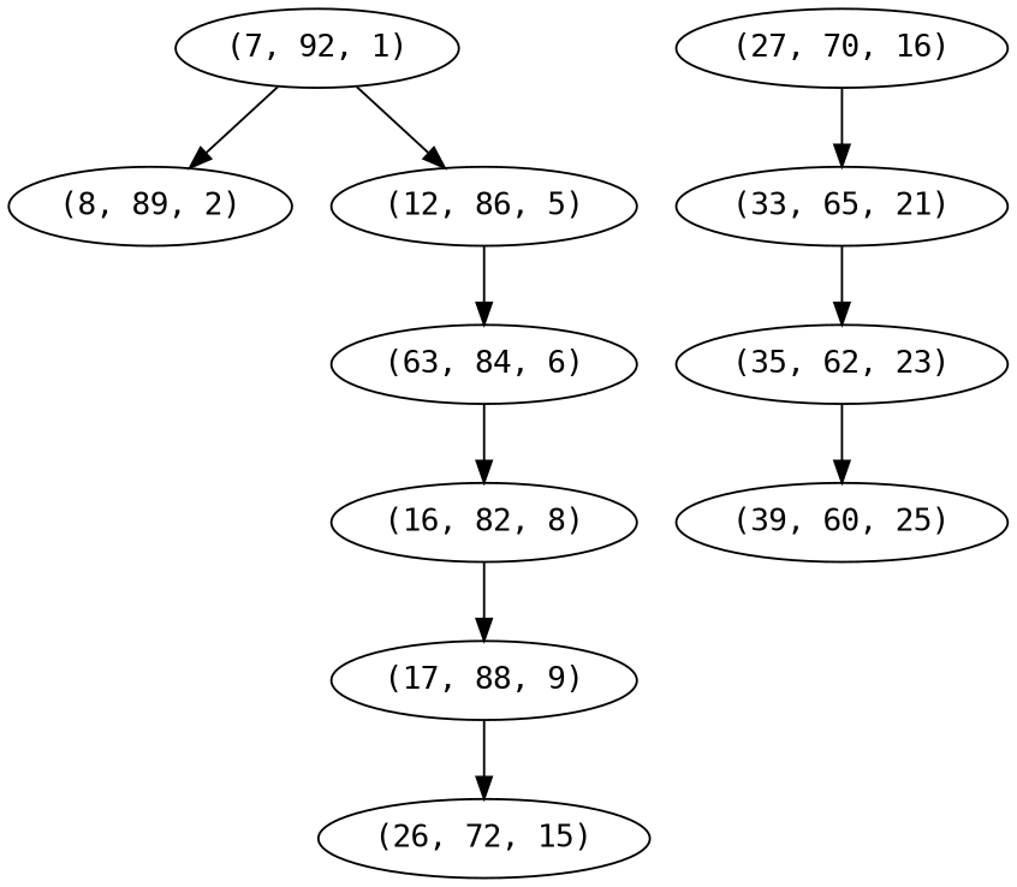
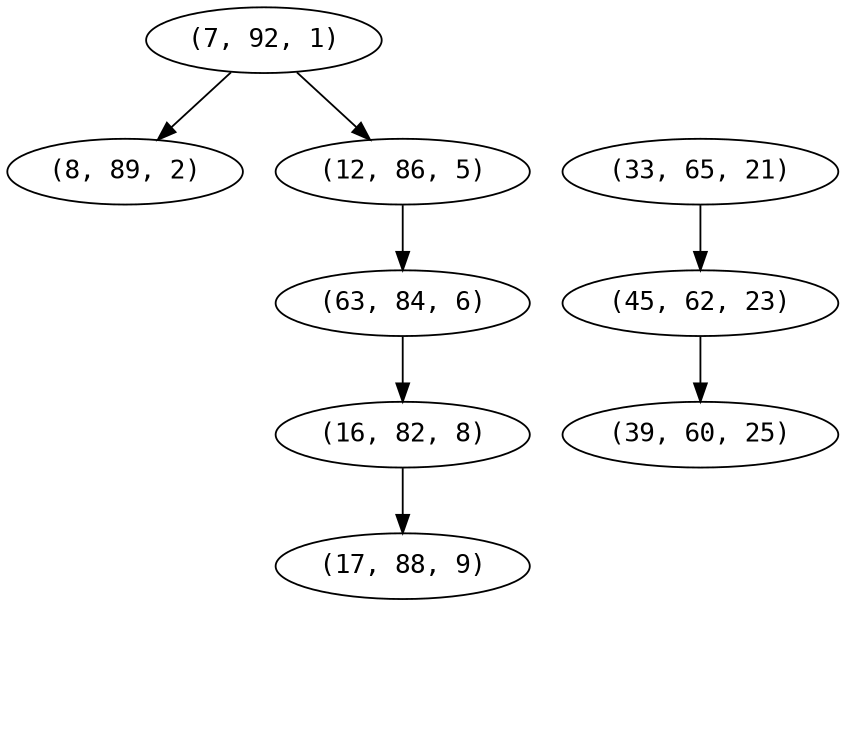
  digraph {
    fontname="DejaVu Sans Mono"
    node [fontname="DejaVu Sans Mono"]
    edge [fontname="DejaVu Sans Mono"]
    "(7, 92, 1)"
    "(8, 89, 2)"
    "(12, 86, 5)"
    n4 [label="(63, 84, 6)"]
    "(16, 82, 8)"
    n6 [label="(17, 88, 9)"]
-   "(26, 72, 15)"
-   "(27, 70, 16)"
    "(33, 65, 21)"
-   "(35, 62, 23)"
+   "(35, 62, 23)" [label="(45, 62, 23)"]
    "(39, 60, 25)"
    "(7, 92, 1)" -> "(8, 89, 2)"
    "(7, 92, 1)" -> "(12, 86, 5)"
    "(12, 86, 5)" -> n4
    n4 -> "(16, 82, 8)"
    "(16, 82, 8)" -> n6
-   n6 -> "(26, 72, 15)"
-   "(27, 70, 16)" -> "(33, 65, 21)"
    "(33, 65, 21)" -> "(35, 62, 23)"
    "(35, 62, 23)" -> "(39, 60, 25)"
  }
